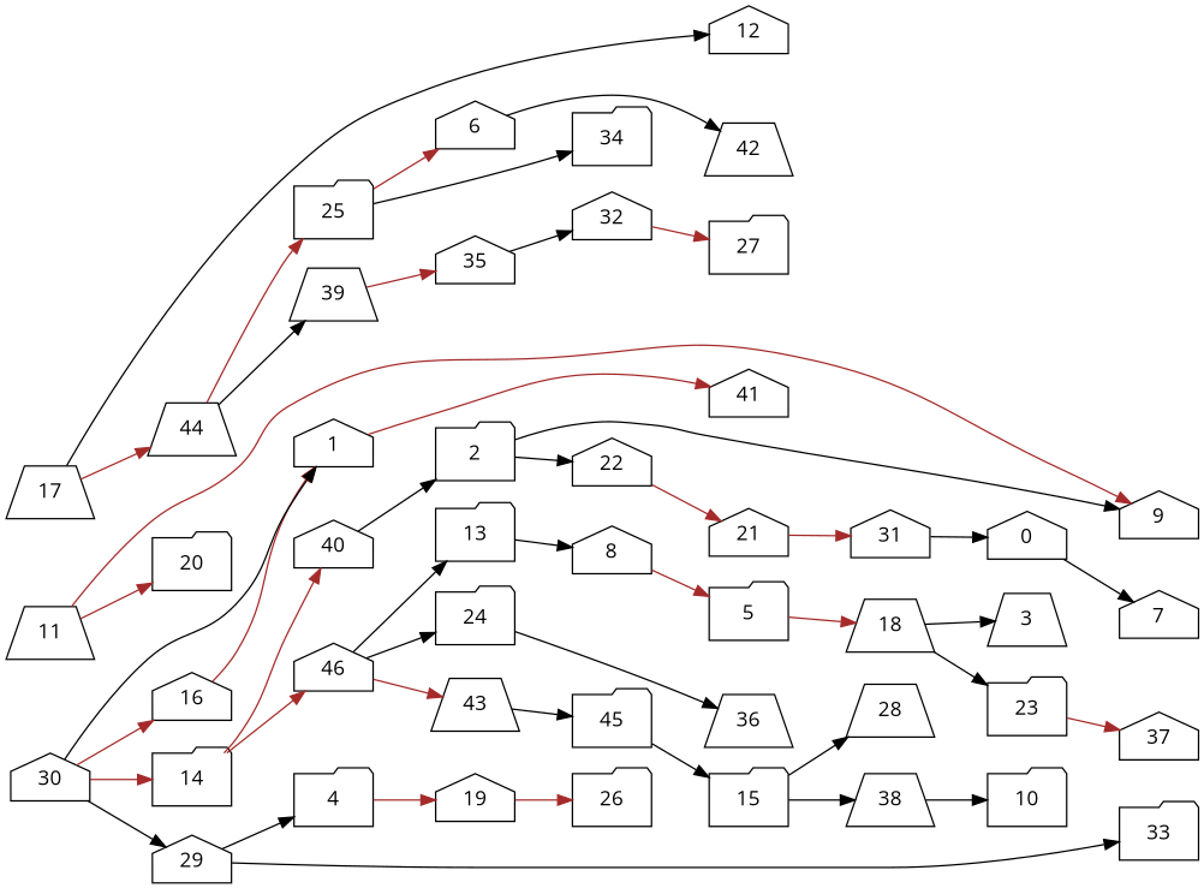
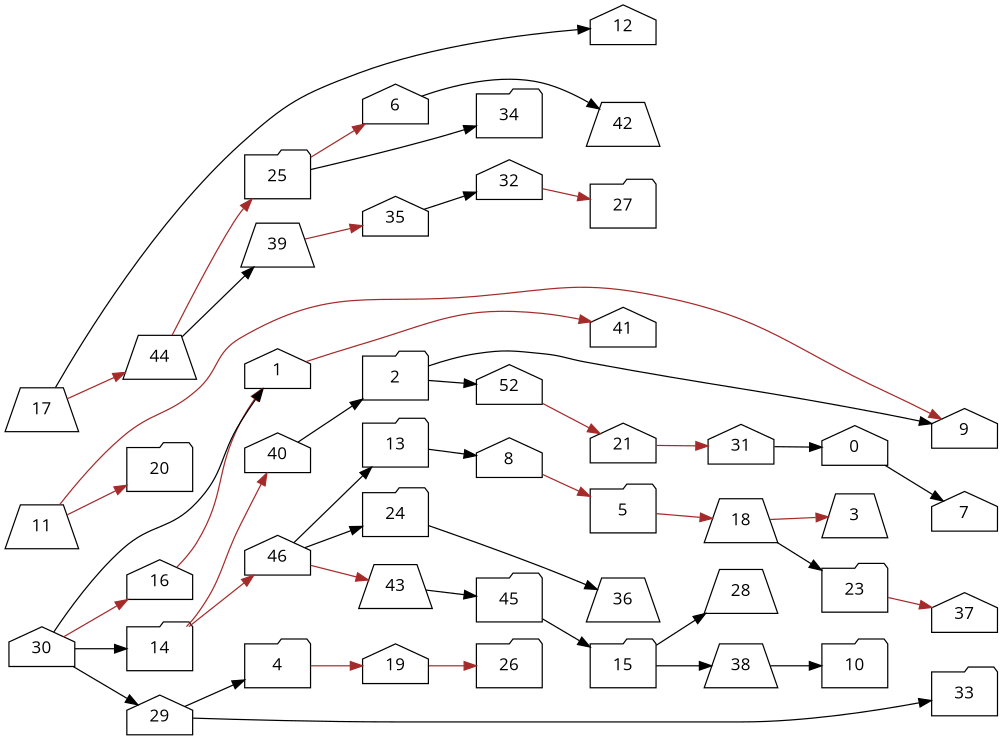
  digraph {
    fontname="Open Sans"
    rankdir=LR
    node [fontname="Open Sans" shape=house]
    edge [color=black fontname="Open Sans" weight=0]
    0
    7
    1
    41
    2 [shape=folder]
    9
-   22
+   22 [label=52]
    21
    4 [shape=folder]
    19
    26 [shape=folder]
    5 [shape=folder]
    18 [shape=trapezium]
    3 [shape=trapezium]
    23 [shape=folder]
    42 [shape=trapezium]
    6
    8
    11 [shape=trapezium]
    20 [shape=folder]
    13 [shape=folder]
    14 [shape=folder]
    40
    46
    24 [shape=folder]
    43 [shape=trapezium]
    15 [shape=folder]
    28 [shape=trapezium]
    38 [shape=trapezium]
    10 [shape=folder]
    16
    17 [shape=trapezium]
    12
    44 [shape=trapezium]
    25 [shape=folder]
    39 [shape=trapezium]
    37
    31
    36 [shape=trapezium]
    34 [shape=folder]
    29
    33 [shape=folder]
    30
    27 [shape=folder]
    32
    35
    45 [shape=folder]
    0 -> 7
    1 -> 41 [color=brown]
    2 -> 9
    2 -> 22
    22 -> 21 [color=brown]
    21 -> 31 [color=brown]
    4 -> 19 [color=brown]
    19 -> 26 [color=brown]
    5 -> 18 [color=brown]
-   18 -> 3
+   18 -> 3 [color=brown]
    18 -> 23
    23 -> 37 [color=brown]
    6 -> 42
    8 -> 5 [color=brown]
    11 -> 9 [color=brown]
    11 -> 20 [color=brown]
    13 -> 8
    14 -> 40 [color=brown]
    14 -> 46 [color=brown]
    40 -> 2
    46 -> 13
    46 -> 24
    46 -> 43 [color=brown]
    24 -> 36
    43 -> 45
    15 -> 28
    15 -> 38 [weight=1]
    38 -> 10
    16 -> 1 [color=brown]
    17 -> 12
    17 -> 44 [color=brown]
    44 -> 25 [color=brown]
    44 -> 39
    25 -> 6 [color=brown]
    25 -> 34
    39 -> 35 [color=brown]
    31 -> 0
    29 -> 4
    29 -> 33
    30 -> 1
-   30 -> 14 [color=brown weight=1]
+   30 -> 14 [weight=1]
    30 -> 16 [color=brown]
    30 -> 29
    32 -> 27 [color=brown]
    35 -> 32
    45 -> 15
  }
